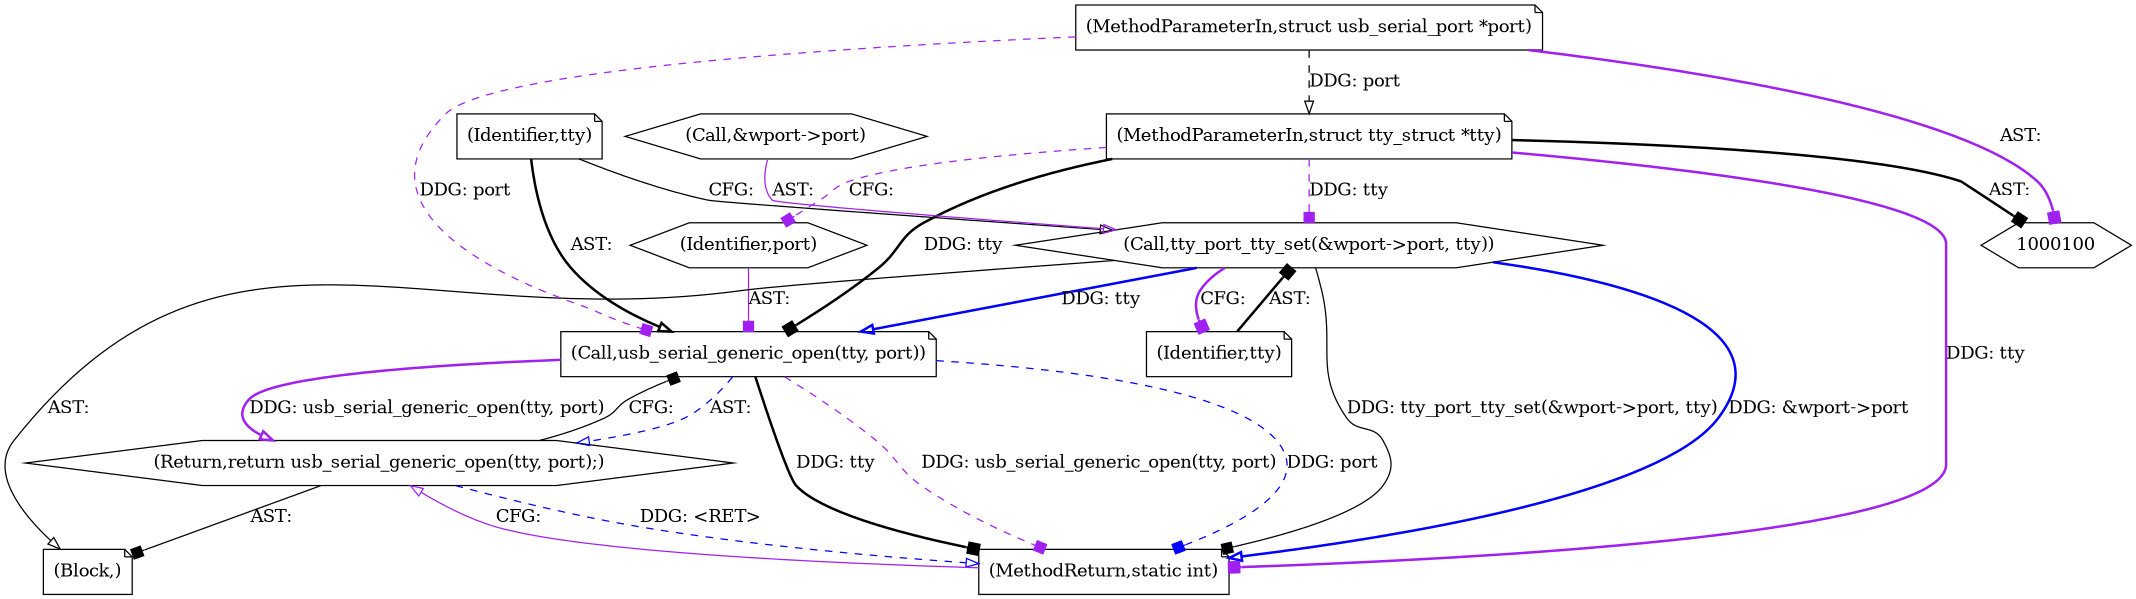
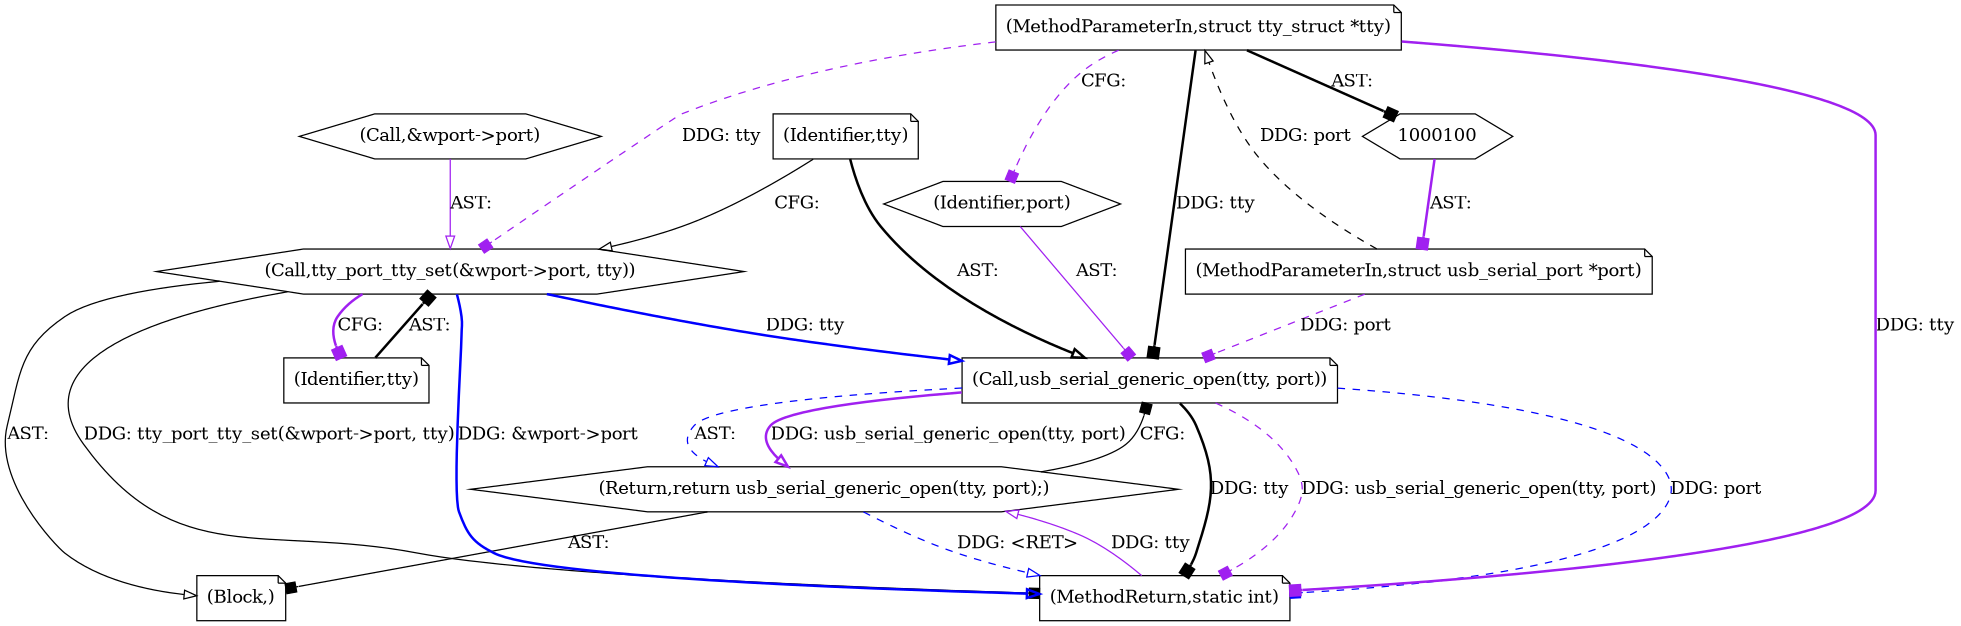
  digraph {
    node [shape=note]
    edge [arrowhead=box color=purple style=bold]
    n1 [label="(Call,usb_serial_generic_open(tty, port))"]
    n2 [label="(Return,return usb_serial_generic_open(tty, port);)" shape=hexagon]
    n3 [label="(MethodReturn,static int)"]
    n4 [label="(Block,)"]
    n5 [label="(Identifier,port)" shape=hexagon]
    n6 [label="(Call,tty_port_tty_set(&wport->port, tty))" shape=hexagon]
    n7 [label="(Identifier,tty)"]
    n8 [label="(MethodParameterIn,struct tty_struct *tty)"]
    1000100 [shape=hexagon]
    n10 [label="(MethodParameterIn,struct usb_serial_port *port)"]
    n11 [label="(Identifier,tty)"]
    n12 [label="(Call,&wport->port)" shape=hexagon]
    n1 -> n2 [arrowhead=onormal color=blue label="AST: " style=dashed]
    n1 -> n2 [arrowhead=onormal label="DDG: usb_serial_generic_open(tty, port)"]
    n1 -> n3 [color=black label="DDG: tty"]
    n1 -> n3 [label="DDG: usb_serial_generic_open(tty, port)" style=dashed]
    n1 -> n3 [color=blue label="DDG: port" style=dashed]
    n2 -> n1 [color=black label="CFG: " style=solid]
    n2 -> n3 [arrowhead=onormal color=blue label="DDG: <RET>" style=dashed]
    n2 -> n4 [color=black label="AST: " style=solid]
-   n3 -> n2 [arrowhead=onormal label="CFG: " style=solid]
+   n3 -> n2 [arrowhead=onormal label="DDG: tty" style=solid]
    n5 -> n1 [label="AST: " style=solid]
    n6 -> n1 [arrowhead=onormal color=blue label="DDG: tty"]
    n6 -> n3 [color=black label="DDG: tty_port_tty_set(&wport->port, tty)" style=solid]
    n6 -> n3 [arrowhead=onormal color=blue label="DDG: &wport->port"]
    n6 -> n4 [arrowhead=onormal color=black label="AST: " style=solid]
    n6 -> n7 [label="CFG: "]
    n7 -> n6 [color=black label="AST: "]
    n8 -> n1 [color=black label="DDG: tty"]
    n8 -> n3 [label="DDG: tty"]
    n8 -> n5 [label="CFG: " style=dashed]
    n8 -> n6 [label="DDG: tty" style=dashed]
    n8 -> 1000100 [color=black label="AST: "]
    n10 -> n1 [label="DDG: port" style=dashed]
    n10 -> n8 [arrowhead=onormal color=black label="DDG: port" style=dashed]
-   n10 -> 1000100 [label="AST: "]
+   1000100 -> n10 [label="AST: "]
    n11 -> n1 [arrowhead=onormal color=black label="AST: "]
    n11 -> n6 [arrowhead=onormal color=black label="CFG: " style=solid]
    n12 -> n6 [arrowhead=onormal label="AST: " style=solid]
  }
